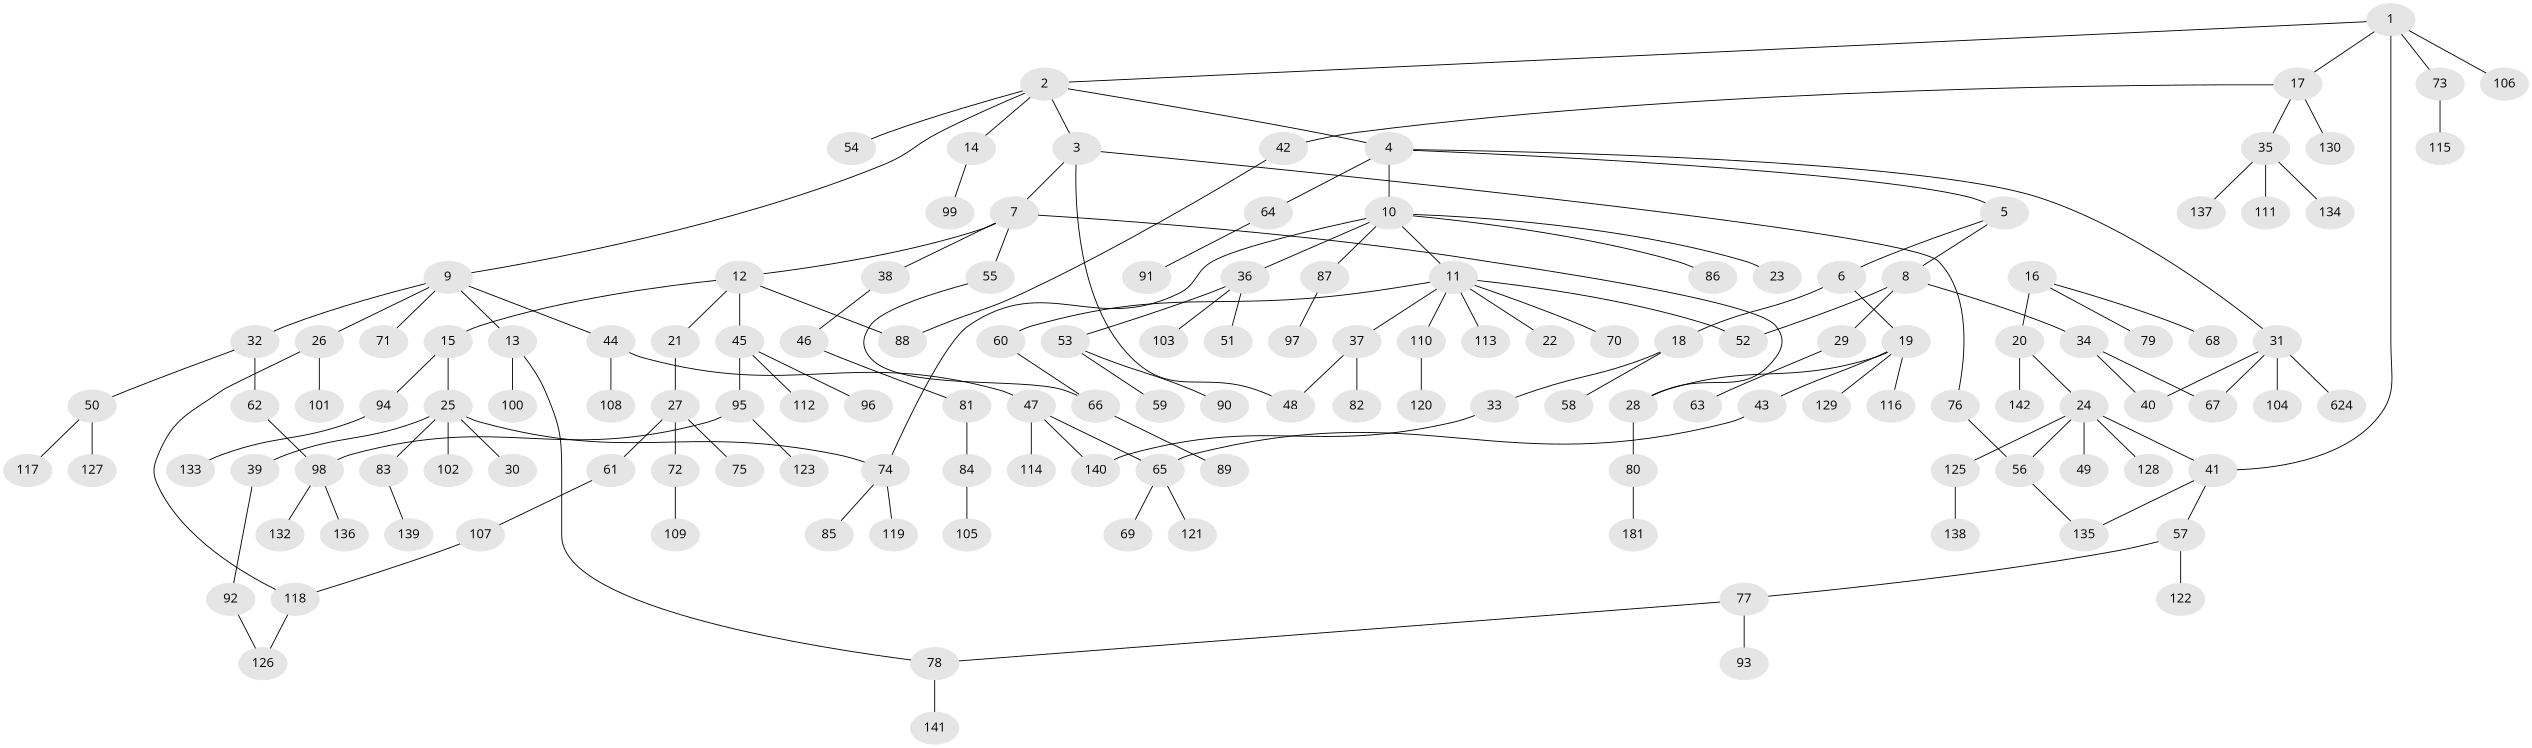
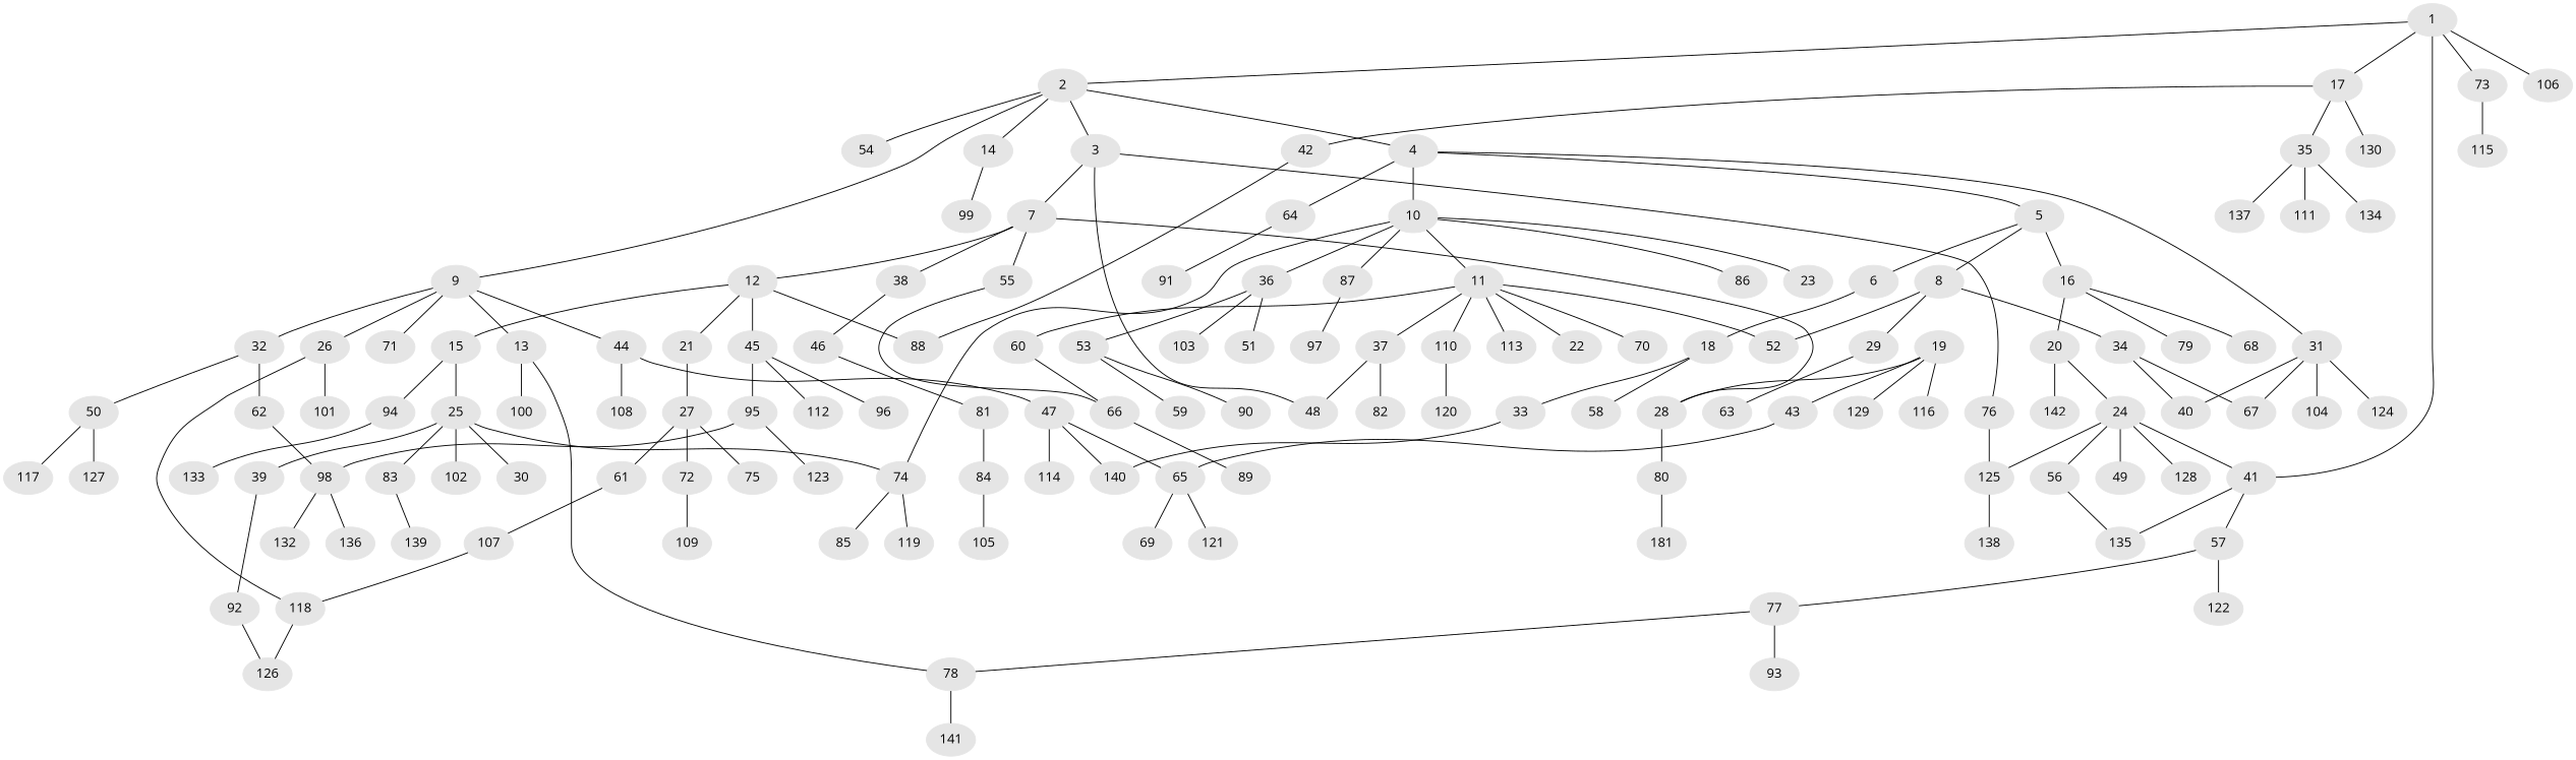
  graph {
    fontname="Open Sans"
    node [color=gray90 fontname="Open Sans" style=filled]
    edge [fontname="Open Sans"]
    1
    2
    17
    41
    73
    106
    3
    4
    9
    14
    54
    35
    42
    130
    57
    135
    115
    7
    48
    76
    5
    10
    31
    64
    13
    26
    32
    44
    71
    99
    12
    28
    38
    55
    125
    6
    8
    16
    11
    23
    36
    74
    86
    87
    40
    67
    104
-   124 [label=624]
+   124
    91
    18
    19
    29
    34
    52
    20
    68
    79
    33
    58
    43
    116
    129
    15
    21
    45
    88
    80
    46
    66
    63
    78
    100
    101
    118
    50
    62
    47
    108
    22
    37
    60
    70
    110
    113
    51
    53
    103
    85
    119
    97
    82
    120
    25
    94
    27
    95
    96
    112
    141
    30
    39
    83
    102
    133
    24
    142
    111
    134
    137
    140
    65
    49
    56
    128
    61
    72
    75
    138
    92
    69
    121
    139
    126
    107
    109
    n126 [label=181]
    117
    127
    98
    59
    90
    81
    77
    122
    114
    123
    84
    89
    93
    132
    136
    105
    1 -- 2
    1 -- 17
    1 -- 41
    1 -- 73
    1 -- 106
    2 -- 3
    2 -- 4
    2 -- 9
    2 -- 14
    2 -- 54
    17 -- 35
    17 -- 42
    17 -- 130
    41 -- 57
    41 -- 135
    73 -- 115
    3 -- 7
    3 -- 48
    3 -- 76
    4 -- 5
    4 -- 10
    4 -- 31
    4 -- 64
    9 -- 13
    9 -- 26
    9 -- 32
    9 -- 44
    9 -- 71
    14 -- 99
    35 -- 111
    35 -- 134
    35 -- 137
    42 -- 88
    57 -- 77
    57 -- 122
    7 -- 12
    7 -- 28
    7 -- 38
    7 -- 55
-   76 -- 56
+   76 -- 125
    5 -- 6
    5 -- 8
+   5 -- 16
    10 -- 11
    10 -- 23
    10 -- 36
    10 -- 74
    10 -- 86
    10 -- 87
    31 -- 40
    31 -- 67
    31 -- 104
    31 -- 124
    64 -- 91
    13 -- 78
    13 -- 100
    26 -- 101
    26 -- 118
    32 -- 50
    32 -- 62
    44 -- 47
    44 -- 108
    12 -- 15
    12 -- 21
    12 -- 45
    12 -- 88
    28 -- 80
    38 -- 46
    55 -- 66
    125 -- 138
    6 -- 18
-   6 -- 19
    8 -- 29
    8 -- 34
    8 -- 52
    16 -- 20
    16 -- 68
    16 -- 79
    11 -- 52
    11 -- 22
    11 -- 37
    11 -- 60
    11 -- 70
    11 -- 110
    11 -- 113
    36 -- 51
    36 -- 53
    36 -- 103
    74 -- 85
    74 -- 119
    87 -- 97
    18 -- 33
    18 -- 58
    19 -- 28
    19 -- 43
    19 -- 116
    19 -- 129
    29 -- 63
    34 -- 40
    34 -- 67
    20 -- 24
    20 -- 142
    33 -- 140
    43 -- 65
    15 -- 25
    15 -- 94
    21 -- 27
    45 -- 95
    45 -- 96
    45 -- 112
    80 -- n126
    46 -- 81
    66 -- 89
    78 -- 141
    118 -- 126
    50 -- 117
    50 -- 127
    62 -- 98
    47 -- 140
    47 -- 65
    47 -- 114
    37 -- 48
    37 -- 82
    60 -- 66
    110 -- 120
    53 -- 59
    53 -- 90
    25 -- 74
    25 -- 30
    25 -- 39
    25 -- 83
    25 -- 102
    94 -- 133
    27 -- 61
    27 -- 72
    27 -- 75
    95 -- 98
    95 -- 123
    39 -- 92
    83 -- 139
    24 -- 41
    24 -- 125
    24 -- 49
    24 -- 56
    24 -- 128
    65 -- 69
    65 -- 121
    56 -- 135
    61 -- 107
    72 -- 109
    92 -- 126
    107 -- 118
    98 -- 132
    98 -- 136
    81 -- 84
    77 -- 78
    77 -- 93
    84 -- 105
  }
